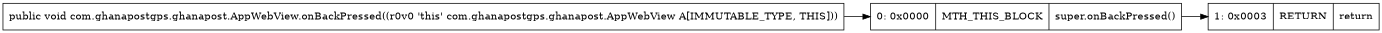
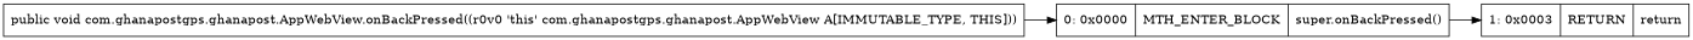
  digraph {
    rankdir=LR
    node [shape=record]
-   n1 [label="{0\:\ 0x0000|MTH_THIS_BLOCK\l|super.onBackPressed()\l}"]
+   n1 [label="{0\:\ 0x0000|MTH_ENTER_BLOCK\l|super.onBackPressed()\l}"]
    n2 [label="{1\:\ 0x0003|RETURN\l|return\l}"]
    n3 [label="{public void com.ghanapostgps.ghanapost.AppWebView.onBackPressed((r0v0 'this' com.ghanapostgps.ghanapost.AppWebView A[IMMUTABLE_TYPE, THIS])) }"]
    n1 -> n2
    n3 -> n1
  }
